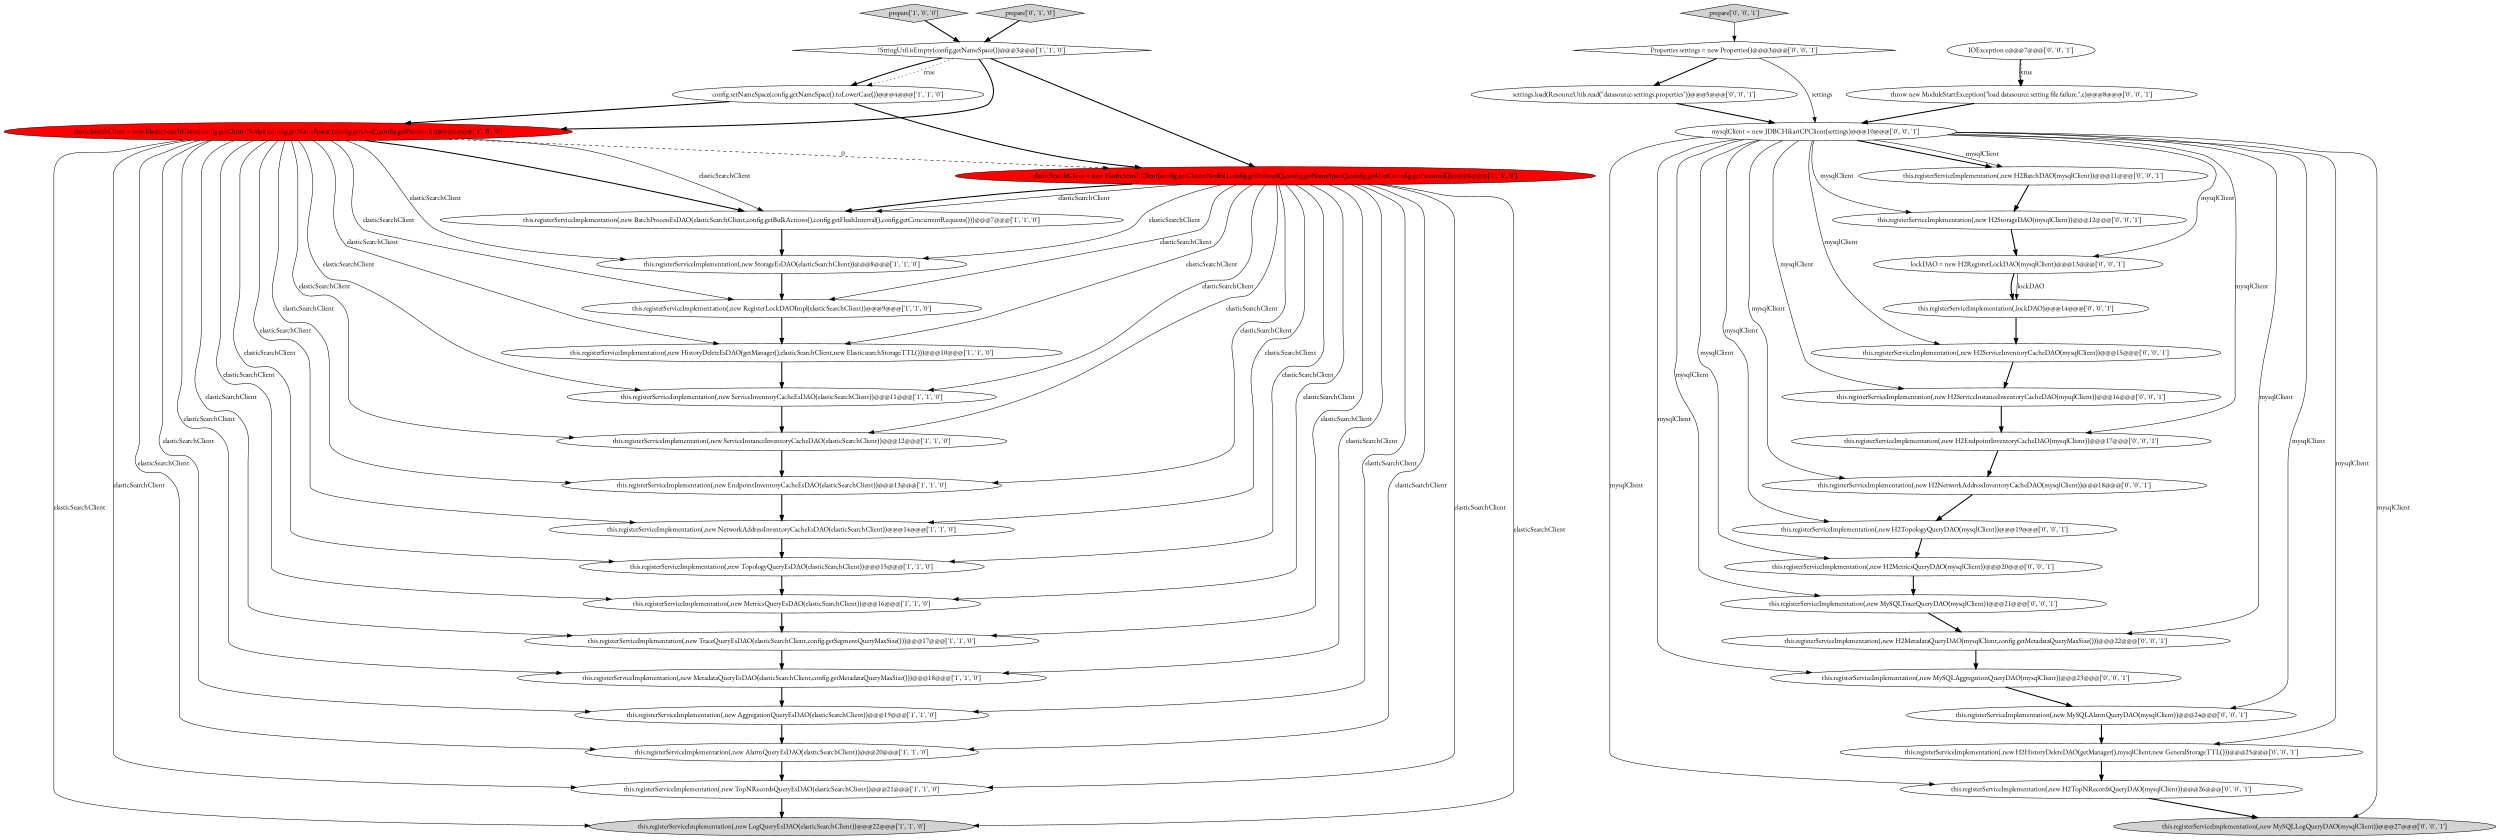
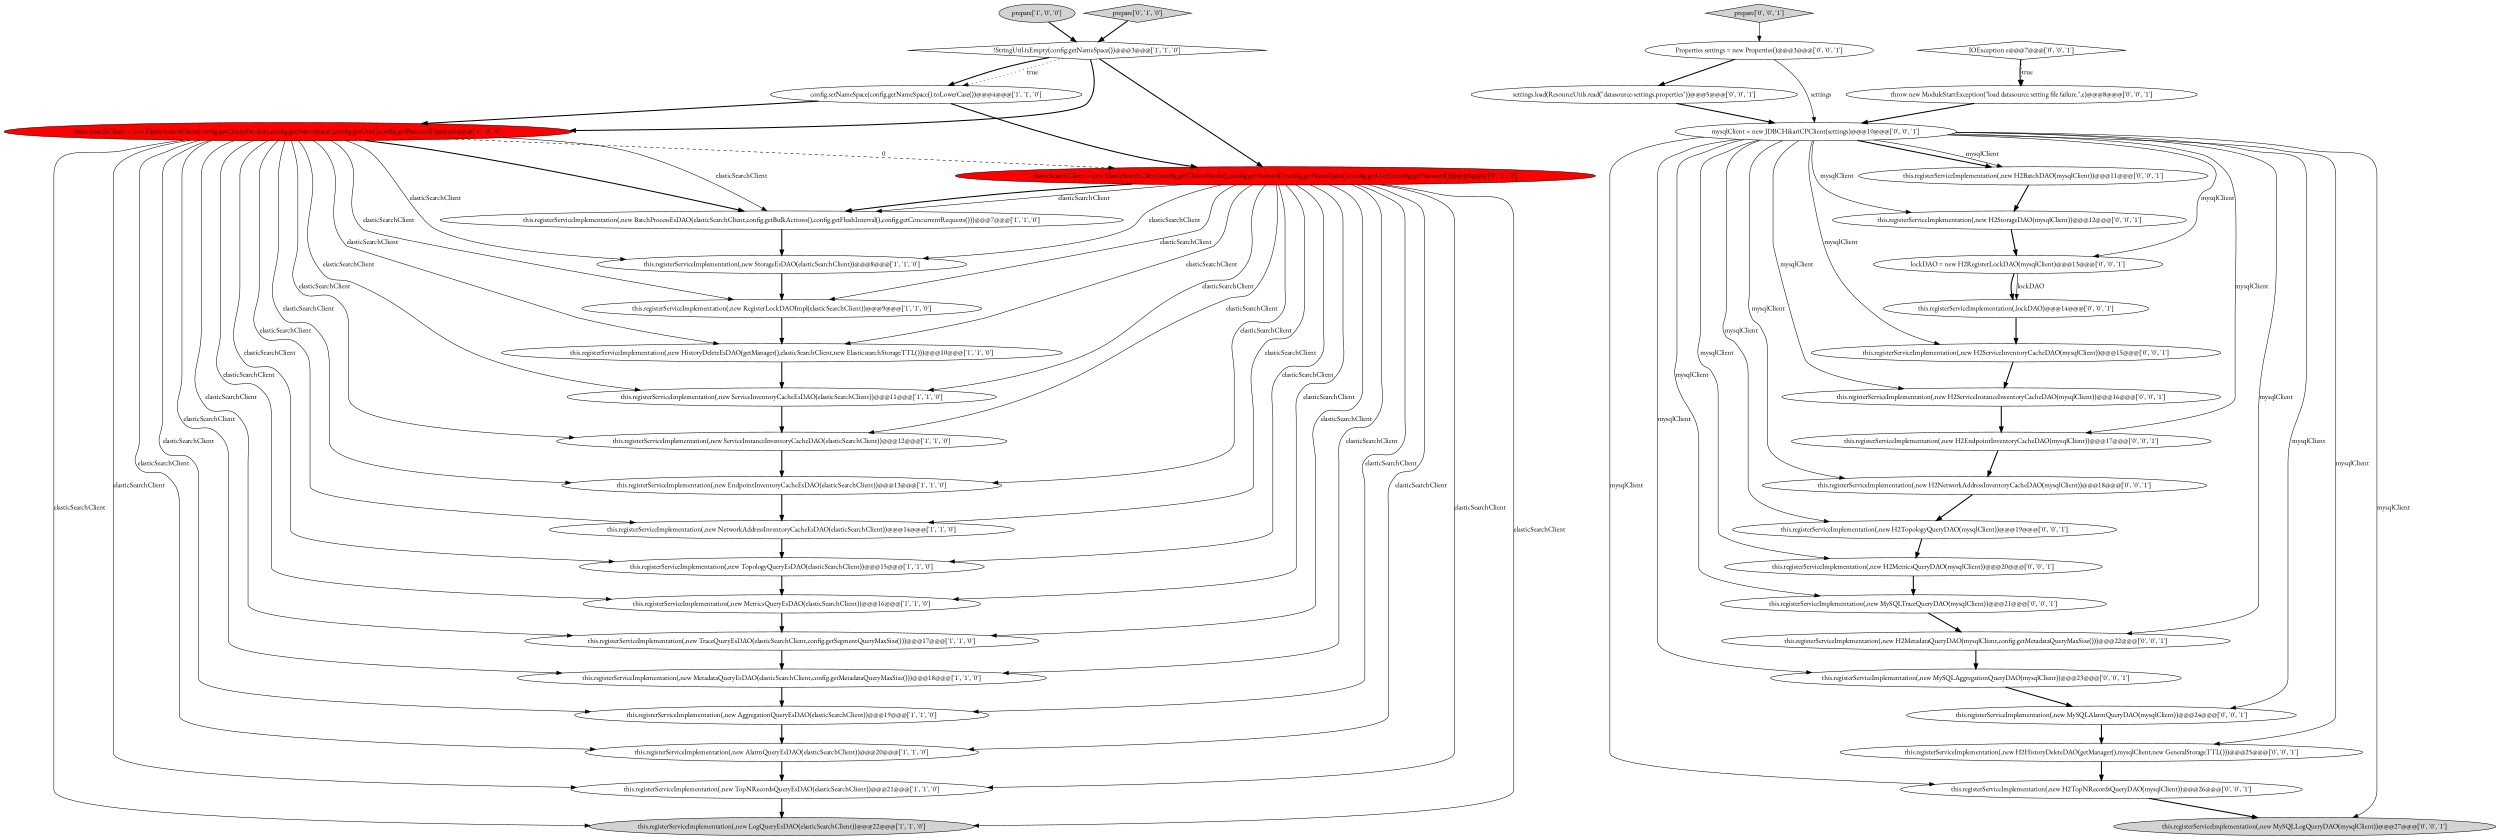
  digraph {
    fontname="EB Garamond"
    node [fillcolor=white fontname="EB Garamond" shape=ellipse style=filled]
    edge [fontname="EB Garamond" style=solid]
    n1 [label="this.registerServiceImplementation(,new NetworkAddressInventoryCacheEsDAO(elasticSearchClient))@@@14@@@['1', '1', '0']"]
    n2 [label="this.registerServiceImplementation(,new TopologyQueryEsDAO(elasticSearchClient))@@@15@@@['1', '1', '0']"]
    n3 [label="this.registerServiceImplementation(,new MetricsQueryEsDAO(elasticSearchClient))@@@16@@@['1', '1', '0']"]
    n4 [label="this.registerServiceImplementation(,new MySQLAggregationQueryDAO(mysqlClient))@@@23@@@['0', '0', '1']"]
    n5 [label="this.registerServiceImplementation(,new MySQLAlarmQueryDAO(mysqlClient))@@@24@@@['0', '0', '1']"]
    n6 [label="this.registerServiceImplementation(,new H2HistoryDeleteDAO(getManager(),mysqlClient,new GeneralStorageTTL()))@@@25@@@['0', '0', '1']"]
    n7 [label="this.registerServiceImplementation(,new MetadataQueryEsDAO(elasticSearchClient,config.getMetadataQueryMaxSize()))@@@18@@@['1', '1', '0']"]
    n8 [label="this.registerServiceImplementation(,new AggregationQueryEsDAO(elasticSearchClient))@@@19@@@['1', '1', '0']"]
    n9 [label="this.registerServiceImplementation(,new AlarmQueryEsDAO(elasticSearchClient))@@@20@@@['1', '1', '0']"]
    n10 [fillcolor=lightgray label="prepare['0', '0', '1']" shape=diamond]
-   n11 [label="Properties settings = new Properties()@@@3@@@['0', '0', '1']" shape=diamond]
+   n11 [label="Properties settings = new Properties()@@@3@@@['0', '0', '1']"]
    n12 [label="settings.load(ResourceUtils.read(\"datasource-settings.properties\"))@@@5@@@['0', '0', '1']"]
    n13 [label="mysqlClient = new JDBCHikariCPClient(settings)@@@10@@@['0', '0', '1']"]
    n14 [label="this.registerServiceImplementation(,new ServiceInstanceInventoryCacheDAO(elasticSearchClient))@@@12@@@['1', '1', '0']"]
    n15 [label="this.registerServiceImplementation(,new EndpointInventoryCacheEsDAO(elasticSearchClient))@@@13@@@['1', '1', '0']"]
    n16 [fillcolor=red label="elasticSearchClient = new ElasticSearchClient(config.getClusterNodes(),config.getProtocol(),config.getNameSpace(),config.getUser(),config.getPassword())@@@6@@@['0', '1', '0']"]
    n17 [label="this.registerServiceImplementation(,new HistoryDeleteEsDAO(getManager(),elasticSearchClient,new ElasticsearchStorageTTL()))@@@10@@@['1', '1', '0']"]
    n18 [label="this.registerServiceImplementation(,new RegisterLockDAOImpl(elasticSearchClient))@@@9@@@['1', '1', '0']"]
    n19 [label="this.registerServiceImplementation(,new ServiceInventoryCacheEsDAO(elasticSearchClient))@@@11@@@['1', '1', '0']"]
    n20 [label="this.registerServiceImplementation(,new StorageEsDAO(elasticSearchClient))@@@8@@@['1', '1', '0']"]
    n21 [fillcolor=lightgray label="this.registerServiceImplementation(,new LogQueryEsDAO(elasticSearchClient))@@@22@@@['1', '1', '0']"]
    n22 [label="this.registerServiceImplementation(,new BatchProcessEsDAO(elasticSearchClient,config.getBulkActions(),config.getFlushInterval(),config.getConcurrentRequests()))@@@7@@@['1', '1', '0']"]
    n23 [label="this.registerServiceImplementation(,new TopNRecordsQueryEsDAO(elasticSearchClient))@@@21@@@['1', '1', '0']"]
    n24 [label="this.registerServiceImplementation(,new TraceQueryEsDAO(elasticSearchClient,config.getSegmentQueryMaxSize()))@@@17@@@['1', '1', '0']"]
    n25 [label="this.registerServiceImplementation(,new H2MetadataQueryDAO(mysqlClient,config.getMetadataQueryMaxSize()))@@@22@@@['0', '0', '1']"]
    n26 [label="this.registerServiceImplementation(,new H2MetricsQueryDAO(mysqlClient))@@@20@@@['0', '0', '1']"]
    n27 [label="this.registerServiceImplementation(,new MySQLTraceQueryDAO(mysqlClient))@@@21@@@['0', '0', '1']"]
    n28 [label="this.registerServiceImplementation(,new H2EndpointInventoryCacheDAO(mysqlClient))@@@17@@@['0', '0', '1']"]
    n29 [label="this.registerServiceImplementation(,new H2NetworkAddressInventoryCacheDAO(mysqlClient))@@@18@@@['0', '0', '1']"]
    n30 [label="this.registerServiceImplementation(,new H2TopologyQueryDAO(mysqlClient))@@@19@@@['0', '0', '1']"]
    n31 [label="lockDAO = new H2RegisterLockDAO(mysqlClient)@@@13@@@['0', '0', '1']"]
    n32 [label="this.registerServiceImplementation(,new H2ServiceInventoryCacheDAO(mysqlClient))@@@15@@@['0', '0', '1']"]
    n33 [label="this.registerServiceImplementation(,new H2ServiceInstanceInventoryCacheDAO(mysqlClient))@@@16@@@['0', '0', '1']"]
    n34 [label="this.registerServiceImplementation(,new H2TopNRecordsQueryDAO(mysqlClient))@@@26@@@['0', '0', '1']"]
    n35 [label="this.registerServiceImplementation(,new H2BatchDAO(mysqlClient))@@@11@@@['0', '0', '1']"]
    n36 [label="this.registerServiceImplementation(,new H2StorageDAO(mysqlClient))@@@12@@@['0', '0', '1']"]
    n37 [fillcolor=lightgray label="this.registerServiceImplementation(,new MySQLLogQueryDAO(mysqlClient))@@@27@@@['0', '0', '1']"]
    n38 [label="this.registerServiceImplementation(,lockDAO)@@@14@@@['0', '0', '1']"]
    n39 [fillcolor=red label="elasticSearchClient = new ElasticSearchClient(config.getClusterNodes(),config.getNameSpace(),config.getUser(),config.getPassword())@@@6@@@['1', '0', '0']"]
    n40 [label="throw new ModuleStartException(\"load datasource setting file failure.\",e)@@@8@@@['0', '0', '1']"]
-   n41 [fillcolor=lightgray label="prepare['1', '0', '0']" shape=diamond]
+   n41 [fillcolor=lightgray label="prepare['1', '0', '0']"]
    n42 [label="!StringUtil.isEmpty(config.getNameSpace())@@@3@@@['1', '1', '0']" shape=diamond]
    n43 [label="config.setNameSpace(config.getNameSpace().toLowerCase())@@@4@@@['1', '1', '0']"]
-   n44 [label="IOException e@@@7@@@['0', '0', '1']"]
+   n44 [label="IOException e@@@7@@@['0', '0', '1']" shape=diamond]
    n45 [fillcolor=lightgray label="prepare['0', '1', '0']" shape=diamond]
    n1 -> n2 [style=bold]
    n2 -> n3 [style=bold]
    n3 -> n24 [style=bold]
    n4 -> n5 [style=bold]
    n5 -> n6 [style=bold]
    n6 -> n34 [style=bold]
    n7 -> n8 [style=bold]
    n8 -> n9 [style=bold]
    n9 -> n23 [style=bold]
    n10 -> n11
    n11 -> n12 [style=bold]
    n11 -> n13 [label=settings]
    n12 -> n13 [style=bold]
    n13 -> n4 [label=mysqlClient]
    n13 -> n5 [label=mysqlClient]
    n13 -> n6 [label=mysqlClient]
    n13 -> n25 [label=mysqlClient]
    n13 -> n26 [label=mysqlClient]
    n13 -> n27 [label=mysqlClient]
    n13 -> n28 [label=mysqlClient]
    n13 -> n29 [label=mysqlClient]
    n13 -> n30 [label=mysqlClient]
    n13 -> n31 [label=mysqlClient]
    n13 -> n32 [label=mysqlClient]
    n13 -> n33 [label=mysqlClient]
    n13 -> n34 [label=mysqlClient]
    n13 -> n35 [style=bold]
    n13 -> n35 [label=mysqlClient]
    n13 -> n36 [label=mysqlClient]
    n13 -> n37 [label=mysqlClient]
    n14 -> n15 [style=bold]
    n15 -> n1 [style=bold]
    n16 -> n1 [label=elasticSearchClient]
    n16 -> n2 [label=elasticSearchClient]
    n16 -> n3 [label=elasticSearchClient]
    n16 -> n7 [label=elasticSearchClient]
    n16 -> n8 [label=elasticSearchClient]
    n16 -> n9 [label=elasticSearchClient]
    n16 -> n14 [label=elasticSearchClient]
    n16 -> n15 [label=elasticSearchClient]
    n16 -> n17 [label=elasticSearchClient]
    n16 -> n18 [label=elasticSearchClient]
    n16 -> n19 [label=elasticSearchClient]
    n16 -> n20 [label=elasticSearchClient]
    n16 -> n21 [label=elasticSearchClient]
    n16 -> n22 [label=elasticSearchClient]
    n16 -> n22 [style=bold]
    n16 -> n23 [label=elasticSearchClient]
    n16 -> n24 [label=elasticSearchClient]
    n17 -> n19 [style=bold]
    n18 -> n17 [style=bold]
    n19 -> n14 [style=bold]
    n20 -> n18 [style=bold]
    n22 -> n20 [style=bold]
    n23 -> n21 [style=bold]
    n24 -> n7 [style=bold]
    n25 -> n4 [style=bold]
    n26 -> n27 [style=bold]
    n27 -> n25 [style=bold]
    n28 -> n29 [style=bold]
    n29 -> n30 [style=bold]
    n30 -> n26 [style=bold]
    n31 -> n38 [style=bold]
    n31 -> n38 [label=lockDAO]
    n32 -> n33 [style=bold]
    n33 -> n28 [style=bold]
    n34 -> n37 [style=bold]
    n35 -> n36 [style=bold]
    n36 -> n31 [style=bold]
    n38 -> n32 [style=bold]
    n39 -> n1 [label=elasticSearchClient]
    n39 -> n2 [label=elasticSearchClient]
    n39 -> n3 [label=elasticSearchClient]
    n39 -> n7 [label=elasticSearchClient]
    n39 -> n8 [label=elasticSearchClient]
    n39 -> n9 [label=elasticSearchClient]
    n39 -> n14 [label=elasticSearchClient]
    n39 -> n15 [label=elasticSearchClient]
    n39 -> n16 [label=0 style=dashed]
    n39 -> n17 [label=elasticSearchClient]
    n39 -> n18 [label=elasticSearchClient]
    n39 -> n19 [label=elasticSearchClient]
    n39 -> n20 [label=elasticSearchClient]
    n39 -> n21 [label=elasticSearchClient]
    n39 -> n22 [label=elasticSearchClient]
    n39 -> n22 [style=bold]
    n39 -> n23 [label=elasticSearchClient]
    n39 -> n24 [label=elasticSearchClient]
    n40 -> n13 [style=bold]
    n41 -> n42 [style=bold]
    n42 -> n16 [style=bold]
    n42 -> n39 [style=bold]
    n42 -> n43 [label=true style=dotted]
    n42 -> n43 [style=bold]
    n43 -> n16 [style=bold]
    n43 -> n39 [style=bold]
    n44 -> n40 [style=bold]
    n44 -> n40 [label=true style=dotted]
    n45 -> n42 [style=bold]
  }
